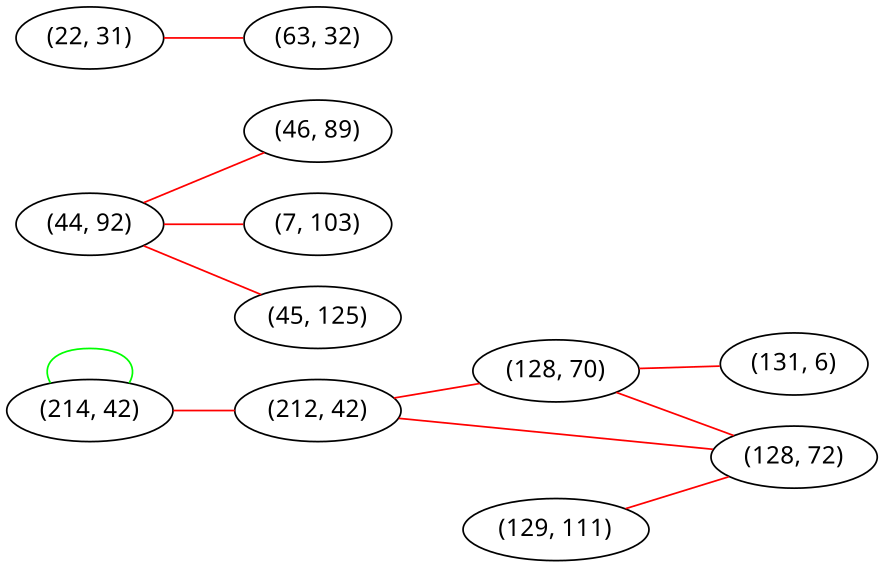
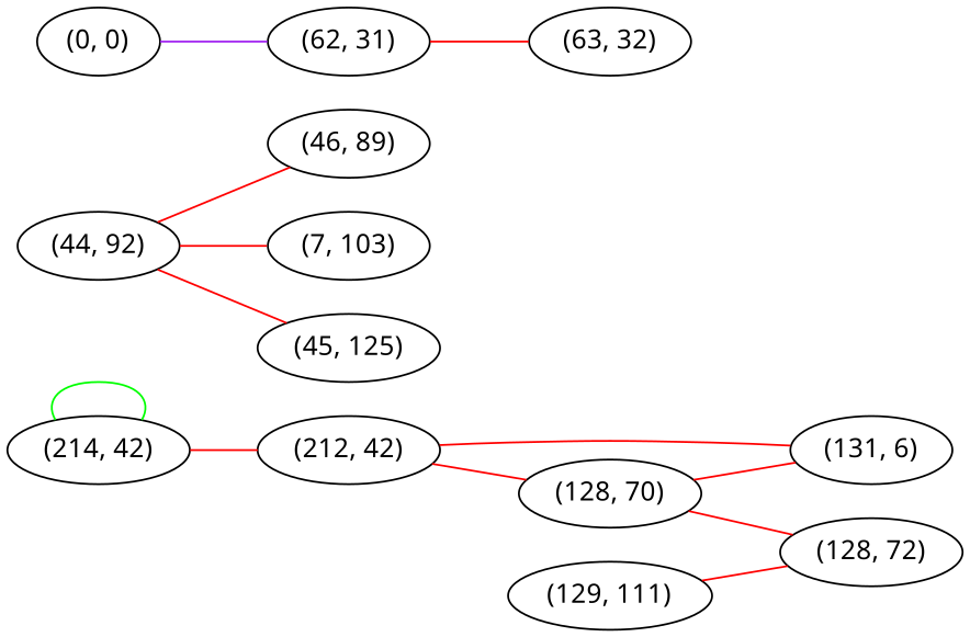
  graph {
    fontname="Noto Sans"
    rankdir=LR
    node [fontname="Noto Sans"]
    edge [color=red fontname="Noto Sans" weight=1]
    "(214, 42)"
    "(212, 42)"
    "(128, 70)"
    "(131, 6)"
    "(44, 92)"
    "(46, 89)"
    "(7, 103)"
    n8 [label="(45, 125)"]
    "(128, 72)"
    "(129, 111)"
-   "(62, 31)" [label="(22, 31)"]
+   "(0, 0)"
+   "(62, 31)"
    "(63, 32)"
    "(214, 42)" -- "(214, 42)" [color=green weight=2]
    "(214, 42)" -- "(212, 42)"
    "(212, 42)" -- "(128, 70)"
-   "(212, 42)" -- "(128, 72)"
+   "(212, 42)" -- "(131, 6)"
    "(128, 70)" -- "(131, 6)"
    "(128, 70)" -- "(128, 72)"
    "(44, 92)" -- "(46, 89)"
    "(44, 92)" -- "(7, 103)"
    "(44, 92)" -- n8
    "(129, 111)" -- "(128, 72)"
+   "(0, 0)" -- "(62, 31)" [color=purple weight=4]
    "(62, 31)" -- "(63, 32)"
  }
